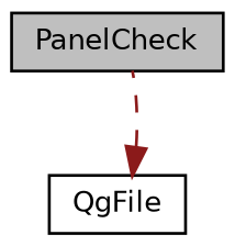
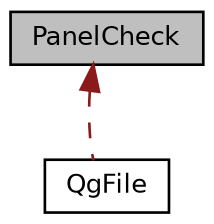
  digraph {
    node [color=black fontname=Helvetica fontsize=10 shape=record style=filled]
    n1 [fillcolor=grey75 fontcolor=black height=0.2 label=PanelCheck width=0.4]
    n2 [fillcolor=white height=0.2 label=QgFile width=0.4]
-   n2 -> n1 [color=firebrick4 dir=back fontname=Helvetica fontsize=10 labelfontname=Helvetica labelfontsize=10 style=dashed]
+   n1 -> n2 [color=firebrick4 dir=back fontname=Helvetica fontsize=10 labelfontname=Helvetica labelfontsize=10 style=dashed]
  }
